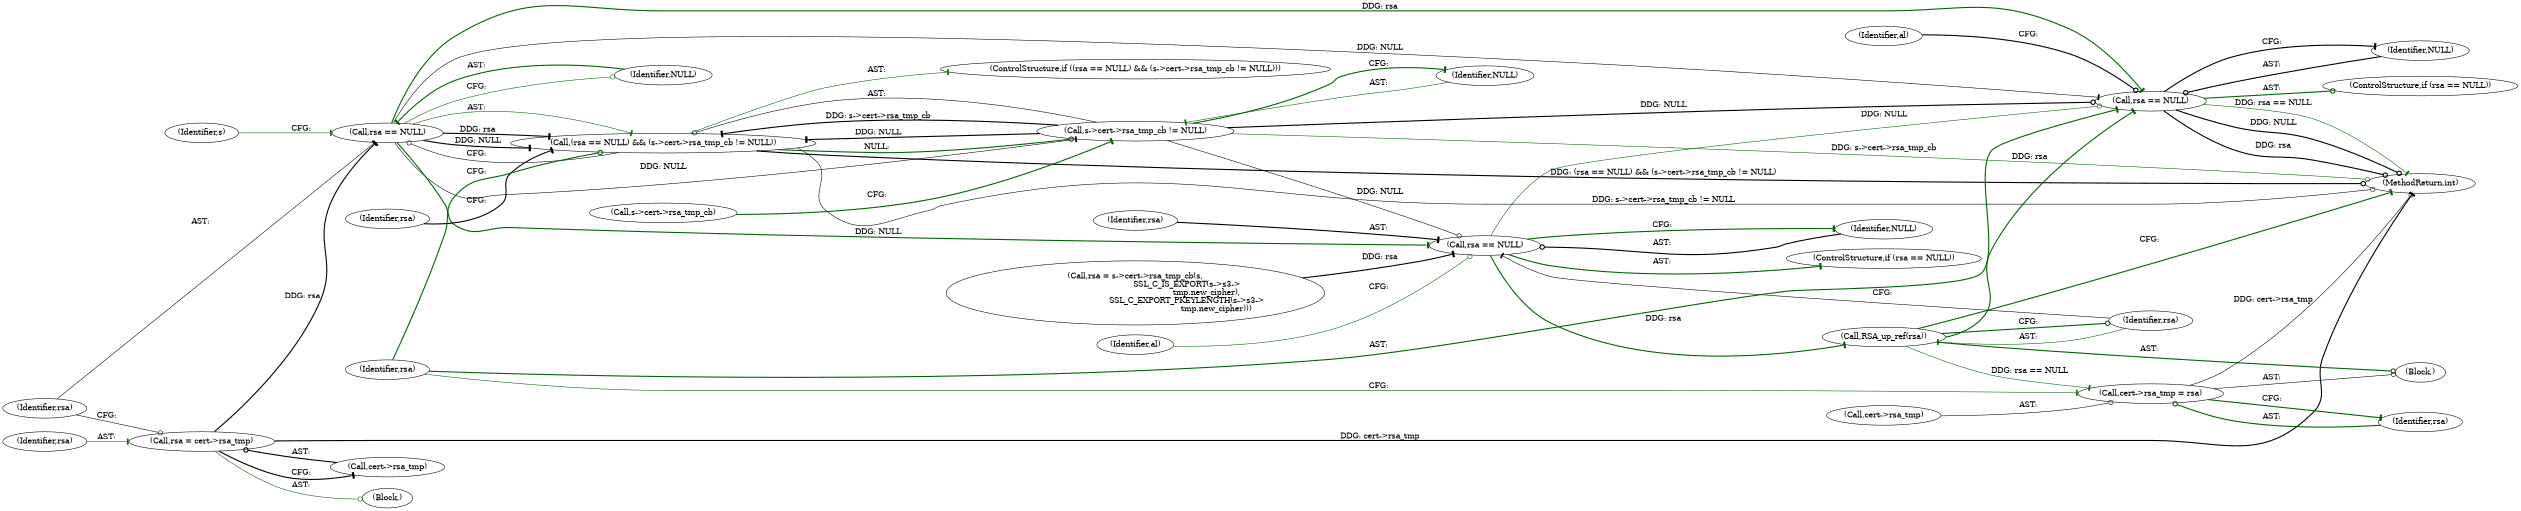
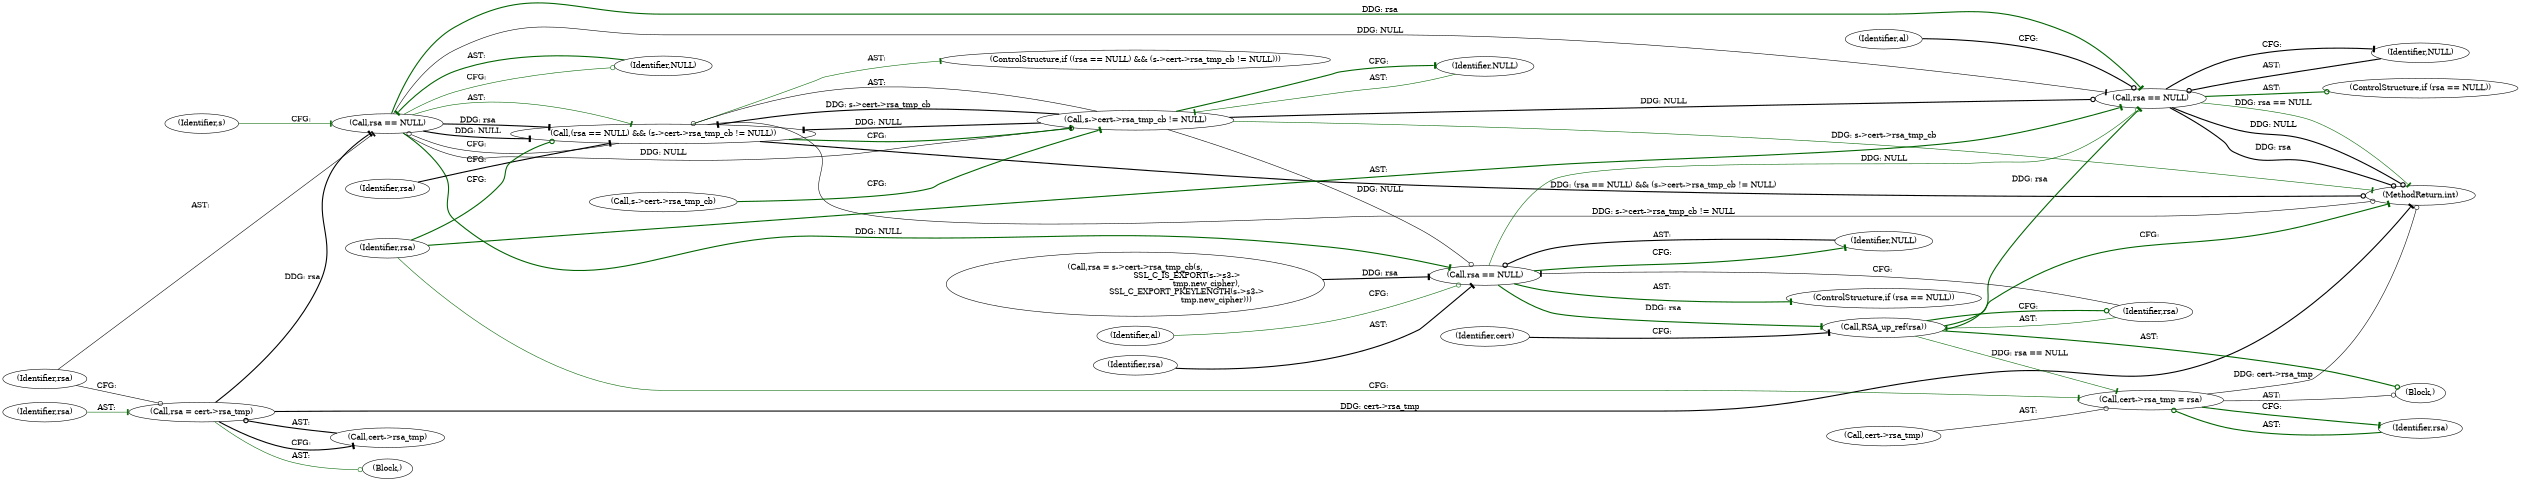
  digraph {
    rankdir=LR
    edge [arrowhead=tee color=black style=bold]
    n1 [label="(Call,rsa = cert->rsa_tmp)"]
    n2 [label="(Call,rsa == NULL)"]
    n3 [label="(MethodReturn,int)"]
    n4 [label="(Block,)"]
    n5 [label="(Call,cert->rsa_tmp)"]
    n6 [label="(Call,(rsa == NULL) && (s->cert->rsa_tmp_cb != NULL))"]
    n7 [label="(Call,s->cert->rsa_tmp_cb != NULL)"]
    n8 [label="(Call,rsa == NULL)"]
    n9 [label="(Call,rsa == NULL)"]
    n10 [label="(Identifier,NULL)"]
    n11 [label="(ControlStructure,if ((rsa == NULL) && (s->cert->rsa_tmp_cb != NULL)))"]
    n12 [label="(Identifier,NULL)"]
    n13 [label="(Call,RSA_up_ref(rsa))"]
    n14 [label="(Identifier,NULL)"]
    n15 [label="(ControlStructure,if (rsa == NULL))"]
    n16 [label="(Identifier,NULL)"]
    n17 [label="(ControlStructure,if (rsa == NULL))"]
    n18 [label="(Call,cert->rsa_tmp = rsa)"]
    n19 [label="(Block,)"]
    n20 [label="(Identifier,rsa)"]
    n21 [label="(Identifier,rsa)"]
    n22 [label="(Call,s->cert->rsa_tmp_cb)"]
    n23 [label="(Identifier,rsa)"]
    n24 [label="(Identifier,s)"]
    n25 [label="(Identifier,rsa)"]
    n26 [label="(Identifier,al)"]
    n27 [label="(Call,rsa = s->cert->rsa_tmp_cb(s,\n                                          SSL_C_IS_EXPORT(s->s3->\n                                                          tmp.new_cipher),\n                                          SSL_C_EXPORT_PKEYLENGTH(s->s3->\n                                                                  tmp.new_cipher)))"]
    n28 [label="(Call,cert->rsa_tmp)"]
    n29 [label="(Identifier,al)"]
    n30 [label="(Identifier,rsa)"]
    n31 [label="(Identifier,rsa)"]
    n32 [label="(Identifier,rsa)"]
+   n33 [label="(Identifier,cert)"]
    n1 -> n2 [label="DDG: rsa"]
    n1 -> n3 [label="DDG: cert->rsa_tmp"]
    n1 -> n4 [arrowhead=odot color=darkgreen label="AST: " style=solid]
    n1 -> n5 [label="CFG: "]
    n2 -> n6 [color=darkgreen label="AST: " style=solid]
    n2 -> n6 [label="DDG: rsa"]
    n2 -> n6 [label="DDG: NULL"]
    n2 -> n7 [label="DDG: NULL" style=solid]
    n2 -> n8 [color=darkgreen label="DDG: NULL"]
    n2 -> n9 [color=darkgreen label="DDG: rsa"]
    n2 -> n9 [label="DDG: NULL" style=solid]
    n2 -> n10 [arrowhead=odot color=darkgreen label="CFG: " style=solid]
    n5 -> n1 [arrowhead=odot label="AST: "]
    n6 -> n2 [arrowhead=odot label="CFG: " style=solid]
    n6 -> n3 [arrowhead=odot label="DDG: (rsa == NULL) && (s->cert->rsa_tmp_cb != NULL)"]
    n6 -> n3 [arrowhead=odot label="DDG: s->cert->rsa_tmp_cb != NULL" style=solid]
-   n6 -> n7 [arrowhead=odot color=darkgreen label="NULL: "]
+   n6 -> n7 [arrowhead=odot color=darkgreen label="CFG: "]
    n6 -> n11 [color=darkgreen label="AST: " style=solid]
-   n7 -> n3 [arrowhead=odot color=darkgreen label="DDG: s->cert->rsa_tmp_cb" style=solid]
+   n7 -> n3 [color=darkgreen label="DDG: s->cert->rsa_tmp_cb" style=solid]
    n7 -> n6 [arrowhead=odot label="AST: " style=solid]
    n7 -> n6 [label="DDG: s->cert->rsa_tmp_cb"]
    n7 -> n6 [label="DDG: NULL"]
    n7 -> n8 [arrowhead=odot label="DDG: NULL" style=solid]
    n7 -> n9 [arrowhead=odot label="DDG: NULL"]
    n7 -> n12 [color=darkgreen label="CFG: "]
    n8 -> n9 [arrowhead=odot color=darkgreen label="DDG: NULL" style=solid]
    n8 -> n13 [color=darkgreen label="DDG: rsa"]
    n8 -> n14 [color=darkgreen label="CFG: "]
    n8 -> n15 [color=darkgreen label="AST: "]
    n9 -> n3 [arrowhead=odot label="DDG: NULL"]
    n9 -> n3 [arrowhead=odot label="DDG: rsa"]
    n9 -> n3 [color=darkgreen label="DDG: rsa == NULL" style=solid]
    n9 -> n16 [label="CFG: "]
    n9 -> n17 [arrowhead=odot color=darkgreen label="AST: "]
    n10 -> n2 [color=darkgreen label="AST: "]
    n12 -> n7 [color=darkgreen label="AST: " style=solid]
    n13 -> n3 [color=darkgreen label="CFG: "]
    n13 -> n9 [color=darkgreen label="DDG: rsa"]
    n13 -> n18 [color=darkgreen label="DDG: rsa == NULL" style=solid]
    n13 -> n19 [arrowhead=odot color=darkgreen label="AST: "]
    n13 -> n20 [arrowhead=odot color=darkgreen label="CFG: "]
    n14 -> n8 [arrowhead=odot label="AST: "]
    n16 -> n9 [arrowhead=odot label="AST: "]
    n18 -> n3 [arrowhead=odot label="DDG: cert->rsa_tmp" style=solid]
    n18 -> n19 [arrowhead=odot label="AST: " style=solid]
    n18 -> n21 [color=darkgreen label="CFG: "]
    n20 -> n8 [label="CFG: " style=solid]
    n20 -> n13 [color=darkgreen label="AST: " style=solid]
    n21 -> n18 [arrowhead=odot color=darkgreen label="AST: "]
    n22 -> n7 [color=darkgreen label="CFG: "]
    n23 -> n1 [color=darkgreen label="AST: " style=solid]
    n24 -> n2 [color=darkgreen label="CFG: " style=solid]
    n25 -> n8 [label="AST: "]
    n26 -> n9 [arrowhead=odot label="CFG: "]
    n27 -> n8 [label="DDG: rsa"]
    n28 -> n18 [arrowhead=odot label="AST: " style=solid]
    n29 -> n8 [arrowhead=odot color=darkgreen label="CFG: " style=solid]
    n30 -> n6 [label="CFG: "]
    n31 -> n6 [arrowhead=odot color=darkgreen label="CFG: "]
    n31 -> n9 [color=darkgreen label="AST: "]
    n31 -> n18 [color=darkgreen label="CFG: " style=solid]
    n32 -> n1 [arrowhead=odot label="CFG: " style=solid]
    n32 -> n2 [label="AST: " style=solid]
+   n33 -> n13 [label="CFG: "]
  }
